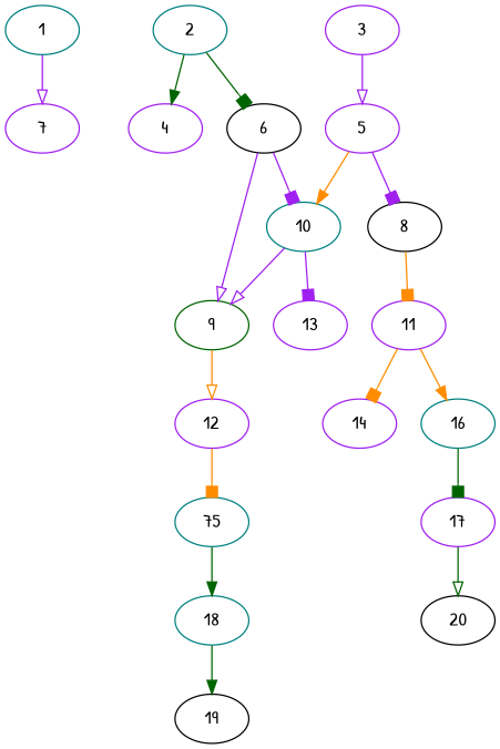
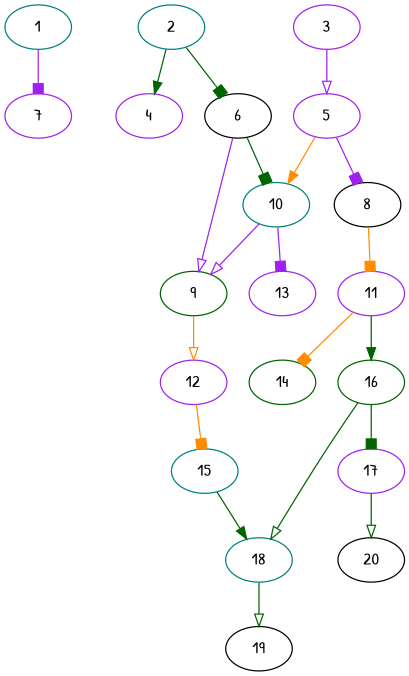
  digraph {
    fontname="Patrick Hand"
    node [alpha=0.05 color=purple fontname="Patrick Hand"]
    edge [arrowhead=box color=darkgreen fontname="Patrick Hand"]
    1 [alpha=0.13 color=teal expect_size=16239616]
    7 [alpha=0.01 expect_size=21595136]
    2 [alpha=0.09 color=teal expect_size=22242304]
    4 [alpha=0.20 expect_size=27662336]
    6 [alpha=0.11 color=black expect_size=23360512]
    9 [alpha=0.19 color=darkgreen expect_size=22761472]
    10 [color=teal expect_size=50694144]
    12 [alpha=0.07 expect_size=44701696]
    13 [alpha=0.06 expect_size=19649536]
    3 [alpha=0.12 expect_size=7868416]
    5 [alpha=0.15 expect_size=37645312]
    8 [color=black expect_size=37144576]
    11 [alpha=0.12 expect_size=13483008]
-   15 [alpha=0.10 color=teal expect_size=47454208 label=75]
-   14 [alpha=0.10 expect_size=47898624]
-   16 [color=teal expect_size=35333120]
+   15 [alpha=0.10 color=teal expect_size=47454208]
+   14 [alpha=0.10 color=darkgreen expect_size=47898624]
+   16 [color=darkgreen expect_size=35333120]
    18 [alpha=0.19 color=teal expect_size=17185792]
    17 [alpha=0.14 expect_size=15201280]
    19 [alpha=0.01 color=black expect_size=30154752]
    20 [alpha=0.17 color=black expect_size=28455936]
-   1 -> 7 [arrowhead=onormal color=purple]
+   1 -> 7 [color=purple]
    2 -> 4 [arrowhead=normal]
    2 -> 6
    6 -> 9 [arrowhead=onormal color=purple]
-   6 -> 10 [color=purple]
+   6 -> 10
    9 -> 12 [arrowhead=onormal color=darkorange]
    10 -> 9 [arrowhead=onormal color=purple]
    10 -> 13 [color=purple]
    12 -> 15 [color=darkorange]
    3 -> 5 [arrowhead=onormal color=purple]
    5 -> 10 [arrowhead=normal color=darkorange]
    5 -> 8 [color=purple]
    8 -> 11 [color=darkorange]
    11 -> 14 [color=darkorange]
-   11 -> 16 [arrowhead=normal color=darkorange]
+   11 -> 16 [arrowhead=normal]
    15 -> 18 [arrowhead=normal]
+   16 -> 18 [arrowhead=onormal]
    16 -> 17
-   18 -> 19 [arrowhead=normal]
+   18 -> 19 [arrowhead=onormal]
    17 -> 20 [arrowhead=onormal]
  }
